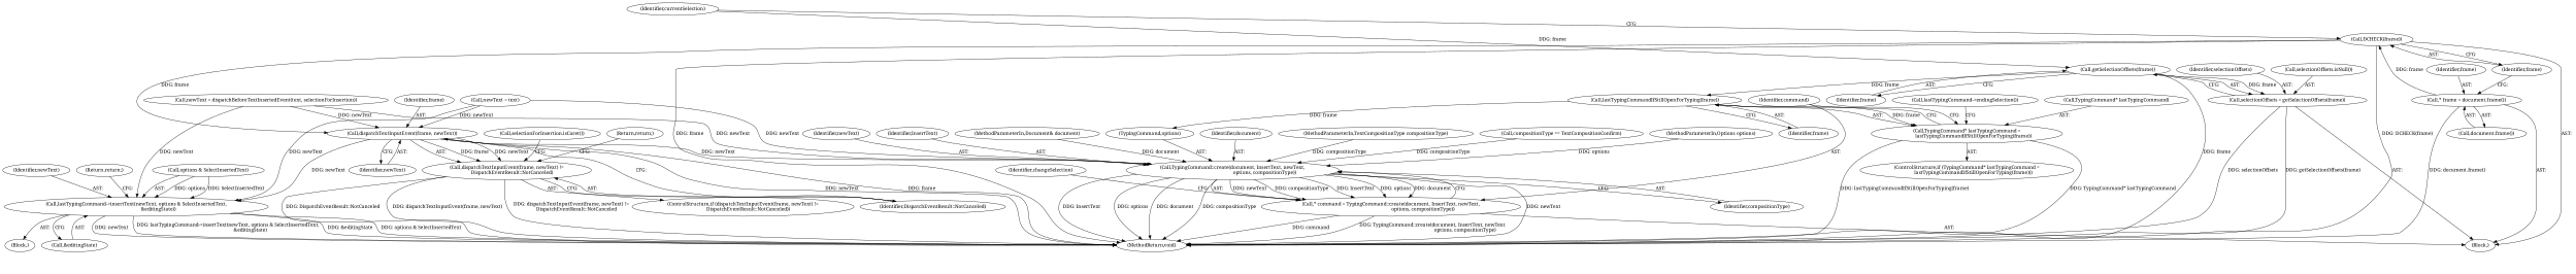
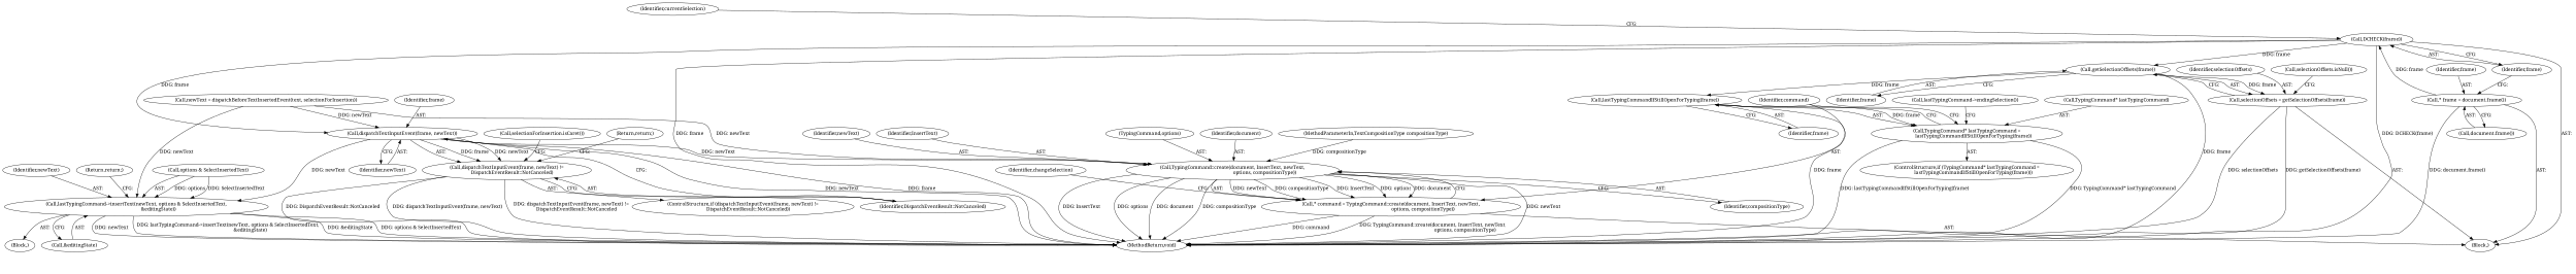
  digraph {
    fontname="Noto Serif"
    node [fontname="Noto Serif"]
    edge [fontname="Noto Serif"]
    n1 [label="(Call,DCHECK(frame))"]
    n2 [label="(Call,dispatchTextInputEvent(frame, newText))"]
    n3 [label="(Call,getSelectionOffsets(frame))"]
    n4 [label="(Block,)"]
    n5 [label="(Identifier,frame)"]
    n6 [label="(MethodReturn,void)"]
    n7 [label="(Call,dispatchTextInputEvent(frame, newText) !=\n        DispatchEventResult::NotCanceled)"]
    n8 [label="(Call,lastTypingCommand->insertText(newText, options & SelectInsertedText,\n                                  &editingState))"]
    n9 [label="(Call,TypingCommand::create(document, InsertText, newText,\n                                                 options, compositionType))"]
    n10 [label="(Identifier,newText)"]
    n11 [label="(Call,selectionOffsets = getSelectionOffsets(frame))"]
    n12 [label="(Call,lastTypingCommandIfStillOpenForTyping(frame))"]
    n13 [label="(Identifier,frame)"]
    n14 [label="(Call,* frame = document.frame())"]
    n15 [label="(Call,document.frame())"]
    n16 [label="(Identifier,DispatchEventResult::NotCanceled)"]
    n17 [label="(ControlStructure,if (dispatchTextInputEvent(frame, newText) !=\n        DispatchEventResult::NotCanceled))"]
    n18 [label="(Call,&editingState)"]
    n19 [label="(Block,)"]
    n20 [label="(Call,* command = TypingCommand::create(document, InsertText, newText,\n                                                 options, compositionType))"]
    n21 [label="(Identifier,compositionType)"]
    n22 [label="(Call,TypingCommand* lastTypingCommand =\n          lastTypingCommandIfStillOpenForTyping(frame))"]
    n23 [label="(Identifier,frame)"]
    n24 [label="(ControlStructure,if (TypingCommand* lastTypingCommand =\n          lastTypingCommandIfStillOpenForTyping(frame)))"]
    n25 [label="(Call,lastTypingCommand->endingSelection())"]
    n26 [label="(Identifier,newText)"]
    n27 [label="(Identifier,selectionOffsets)"]
    n28 [label="(Call,newText = dispatchBeforeTextInsertedEvent(text, selectionForInsertion))"]
    n29 [label="(Identifier,newText)"]
    n30 [label="(Call,options & SelectInsertedText)"]
    n31 [label="(Identifier,changeSelection)"]
    n32 [label="(Identifier,InsertText)"]
-   n33 [label="(MethodParameterIn,Document& document)"]
-   n34 [label="(Call,newText = text)"]
    n35 [label="(Identifier,command)"]
    n36 [label="(Identifier,document)"]
    n37 [label="(Identifier,frame)"]
    n38 [label="(MethodParameterIn,TextCompositionType compositionType)"]
    n39 [label="(Call,TypingCommand* lastTypingCommand)"]
-   n40 [label="(Call,compositionType == TextCompositionConfirm)"]
-   n41 [label="(MethodParameterIn,Options options)"]
    n42 [label="(Identifier,currentSelection)"]
    n43 [label="(Call,selectionOffsets.isNull())"]
    n44 [label="(Call,selectionForInsertion.isCaret())"]
    n45 [label="(TypingCommand,options)"]
    n46 [label="(Return,return;)"]
    n47 [label="(Return,return;)"]
    n48 [label="(Identifier,frame)"]
    n1 -> n2 [label="DDG: frame"]
-   n42 -> n3 [label="DDG: frame"]
+   n1 -> n3 [label="DDG: frame"]
    n1 -> n4 [label="AST: "]
    n1 -> n5 [label="CFG: "]
    n1 -> n6 [label="DDG: DCHECK(frame)"]
    n1 -> n6 [label="DDG: frame"]
    n2 -> n6 [label="DDG: frame"]
    n2 -> n6 [label="DDG: newText"]
    n2 -> n7 [label="AST: "]
    n2 -> n7 [label="DDG: frame"]
    n2 -> n7 [label="DDG: newText"]
    n2 -> n8 [label="DDG: newText"]
    n2 -> n9 [label="DDG: newText"]
    n2 -> n10 [label="CFG: "]
    n3 -> n6 [label="DDG: frame"]
    n3 -> n11 [label="AST: "]
    n3 -> n11 [label="DDG: frame"]
    n3 -> n12 [label="DDG: frame"]
    n3 -> n13 [label="CFG: "]
    n5 -> n1 [label="AST: "]
    n5 -> n14 [label="CFG: "]
    n7 -> n6 [label="DDG: DispatchEventResult::NotCanceled"]
    n7 -> n6 [label="DDG: dispatchTextInputEvent(frame, newText)"]
    n7 -> n6 [label="DDG: dispatchTextInputEvent(frame, newText) !=\n        DispatchEventResult::NotCanceled"]
    n7 -> n16 [label="CFG: "]
    n7 -> n17 [label="AST: "]
    n8 -> n6 [label="DDG: newText"]
    n8 -> n6 [label="DDG: lastTypingCommand->insertText(newText, options & SelectInsertedText,\n                                  &editingState)"]
    n8 -> n6 [label="DDG: &editingState"]
    n8 -> n6 [label="DDG: options & SelectInsertedText"]
    n8 -> n18 [label="CFG: "]
    n8 -> n19 [label="AST: "]
    n9 -> n6 [label="DDG: document"]
    n9 -> n6 [label="DDG: compositionType"]
    n9 -> n6 [label="DDG: newText"]
    n9 -> n6 [label="DDG: InsertText"]
    n9 -> n6 [label="DDG: options"]
    n9 -> n20 [label="AST: "]
    n9 -> n20 [label="DDG: newText"]
    n9 -> n20 [label="DDG: compositionType"]
    n9 -> n20 [label="DDG: InsertText"]
    n9 -> n20 [label="DDG: options"]
    n9 -> n20 [label="DDG: document"]
    n9 -> n21 [label="CFG: "]
    n10 -> n2 [label="AST: "]
    n11 -> n3 [label="CFG: "]
    n11 -> n4 [label="AST: "]
    n11 -> n6 [label="DDG: selectionOffsets"]
    n11 -> n6 [label="DDG: getSelectionOffsets(frame)"]
-   n12 -> n45 [label="DDG: frame"]
+   n12 -> n6 [label="DDG: frame"]
    n12 -> n22 [label="AST: "]
    n12 -> n22 [label="DDG: frame"]
    n12 -> n23 [label="CFG: "]
    n13 -> n3 [label="AST: "]
    n14 -> n1 [label="DDG: frame"]
    n14 -> n4 [label="AST: "]
    n14 -> n6 [label="DDG: document.frame()"]
-   n14 -> n15 [label="AST: "]
+   n14 -> n15 [label="CFG: "]
    n15 -> n14 [label="AST: "]
    n16 -> n2 [label="CFG: "]
    n16 -> n7 [label="AST: "]
    n18 -> n8 [label="AST: "]
    n20 -> n4 [label="AST: "]
    n20 -> n6 [label="DDG: command"]
    n20 -> n6 [label="DDG: TypingCommand::create(document, InsertText, newText,\n                                                 options, compositionType)"]
    n20 -> n9 [label="CFG: "]
    n21 -> n9 [label="AST: "]
    n22 -> n6 [label="DDG: lastTypingCommandIfStillOpenForTyping(frame)"]
    n22 -> n6 [label="DDG: TypingCommand* lastTypingCommand"]
    n22 -> n12 [label="CFG: "]
    n22 -> n24 [label="AST: "]
    n23 -> n12 [label="AST: "]
    n25 -> n22 [label="CFG: "]
    n26 -> n9 [label="AST: "]
    n27 -> n11 [label="AST: "]
    n28 -> n2 [label="DDG: newText"]
    n28 -> n8 [label="DDG: newText"]
    n28 -> n9 [label="DDG: newText"]
    n29 -> n8 [label="AST: "]
    n30 -> n8 [label="AST: "]
    n30 -> n8 [label="DDG: options"]
    n30 -> n8 [label="DDG: SelectInsertedText"]
    n31 -> n20 [label="CFG: "]
    n32 -> n9 [label="AST: "]
-   n33 -> n9 [label="DDG: document"]
-   n34 -> n2 [label="DDG: newText"]
-   n34 -> n8 [label="DDG: newText"]
-   n34 -> n9 [label="DDG: newText"]
    n35 -> n20 [label="AST: "]
    n35 -> n22 [label="CFG: "]
    n36 -> n9 [label="AST: "]
    n37 -> n2 [label="AST: "]
    n38 -> n9 [label="DDG: compositionType"]
    n39 -> n22 [label="AST: "]
-   n40 -> n9 [label="DDG: compositionType"]
-   n41 -> n9 [label="DDG: options"]
    n42 -> n1 [label="CFG: "]
-   n43 -> n11 [label="AST: "]
+   n43 -> n11 [label="CFG: "]
    n44 -> n7 [label="CFG: "]
    n45 -> n9 [label="AST: "]
    n46 -> n7 [label="CFG: "]
    n47 -> n8 [label="CFG: "]
    n48 -> n14 [label="AST: "]
  }
